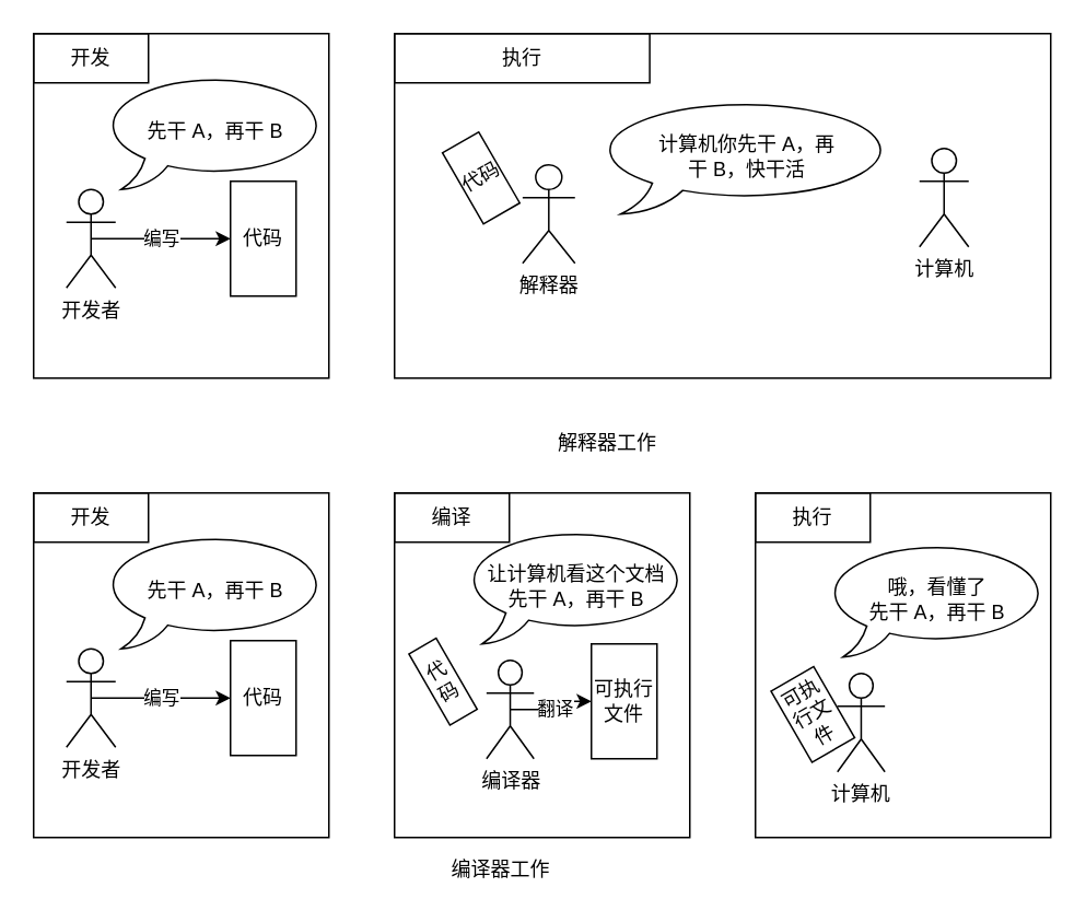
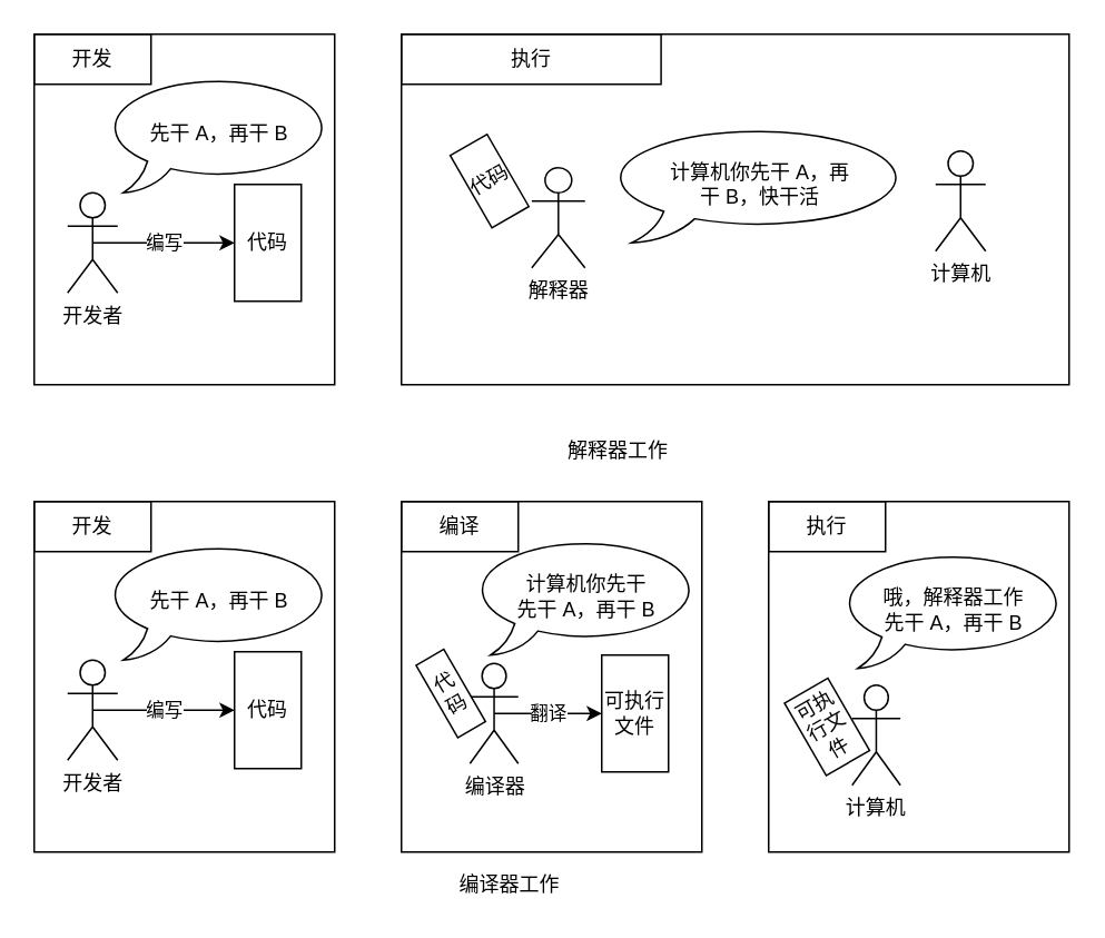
  <mxCell id="0" />
  <mxCell id="1" parent="0" />
  <mxCell id="2" value="" style="group" vertex="1" connectable="0" parent="1"><mxGeometry x="240" y="20" width="400" height="210" as="geometry" /></mxCell>
  <mxCell id="3" value="" style="rounded=0;whiteSpace=wrap;html=1;fillColor=none;" vertex="1" parent="2"><mxGeometry width="400" height="210" as="geometry" /></mxCell>
  <mxCell id="4" value="执行" style="rounded=0;whiteSpace=wrap;html=1;fillColor=none;" vertex="1" parent="2"><mxGeometry width="155.556" height="30" as="geometry" /></mxCell>
  <mxCell id="5" value="解释器" style="shape=umlActor;verticalLabelPosition=bottom;labelBackgroundColor=#ffffff;verticalAlign=top;html=1;outlineConnect=0;" vertex="1" parent="2"><mxGeometry x="78.08" y="80" width="31.92" height="60" as="geometry" /></mxCell>
- <mxCell id="6" value="计算机你先干 A，再&lt;br&gt;干 B，快干活" style="whiteSpace=wrap;html=1;shape=mxgraph.basic.oval_callout" vertex="1" parent="2"><mxGeometry x="122.667" y="40" width="184" height="70" as="geometry" /></mxCell>
+ <mxCell id="6" value="计算机你先干 A，再&lt;br&gt;干 B，快干活" style="whiteSpace=wrap;html=1;shape=mxgraph.basic.oval_callout" vertex="1" parent="2"><mxGeometry x="122.667" y="55" width="184" height="70" as="geometry" /></mxCell>
  <mxCell id="7" value="计算机" style="shape=umlActor;verticalLabelPosition=bottom;labelBackgroundColor=#ffffff;verticalAlign=top;html=1;outlineConnect=0;" vertex="1" parent="2"><mxGeometry x="320" y="70" width="30" height="60" as="geometry" /></mxCell>
  <mxCell id="8" value="代码" style="rounded=0;whiteSpace=wrap;html=1;rotation=-30;" vertex="1" parent="2"><mxGeometry x="40.007" y="63" width="25.532" height="50.0" as="geometry" /></mxCell>
  <mxCell id="9" value="" style="group" vertex="1" connectable="0" parent="1"><mxGeometry x="20" y="300" width="180" height="210" as="geometry" /></mxCell>
  <mxCell id="10" value="" style="rounded=0;whiteSpace=wrap;html=1;fillColor=none;" vertex="1" parent="9"><mxGeometry width="180" height="210" as="geometry" /></mxCell>
  <mxCell id="11" value="开发" style="rounded=0;whiteSpace=wrap;html=1;fillColor=none;" vertex="1" parent="9"><mxGeometry width="70" height="30" as="geometry" /></mxCell>
  <mxCell id="12" style="edgeStyle=orthogonalEdgeStyle;rounded=0;orthogonalLoop=1;jettySize=auto;html=1;exitX=0.5;exitY=1;exitDx=0;exitDy=0;" edge="1" parent="9" source="11" target="11"><mxGeometry relative="1" as="geometry" /></mxCell>
  <mxCell id="13" value="代码" style="rounded=0;whiteSpace=wrap;html=1;" vertex="1" parent="9"><mxGeometry x="120" y="90" width="40" height="70" as="geometry" /></mxCell>
  <mxCell id="14" value="编写" style="edgeStyle=orthogonalEdgeStyle;rounded=0;orthogonalLoop=1;jettySize=auto;html=1;exitX=0.5;exitY=0.5;exitDx=0;exitDy=0;exitPerimeter=0;" edge="1" parent="9" source="15" target="13"><mxGeometry relative="1" as="geometry" /></mxCell>
  <mxCell id="15" value="开发者" style="shape=umlActor;verticalLabelPosition=bottom;labelBackgroundColor=#ffffff;verticalAlign=top;html=1;outlineConnect=0;" vertex="1" parent="9"><mxGeometry x="20" y="95" width="30" height="60" as="geometry" /></mxCell>
  <mxCell id="16" value="先干 A，再干 B" style="whiteSpace=wrap;html=1;shape=mxgraph.basic.oval_callout" vertex="1" parent="9"><mxGeometry x="42" y="25" width="138" height="70" as="geometry" /></mxCell>
  <mxCell id="17" value="" style="group" vertex="1" connectable="0" parent="1"><mxGeometry x="240" y="300" width="180" height="210" as="geometry" /></mxCell>
  <mxCell id="18" value="" style="rounded=0;whiteSpace=wrap;html=1;fillColor=none;" vertex="1" parent="17"><mxGeometry width="180" height="210" as="geometry" /></mxCell>
  <mxCell id="19" value="编译" style="rounded=0;whiteSpace=wrap;html=1;fillColor=none;" vertex="1" parent="17"><mxGeometry width="70" height="30" as="geometry" /></mxCell>
  <mxCell id="20" style="edgeStyle=orthogonalEdgeStyle;rounded=0;orthogonalLoop=1;jettySize=auto;html=1;exitX=0.5;exitY=1;exitDx=0;exitDy=0;" edge="1" parent="17" source="19" target="19"><mxGeometry relative="1" as="geometry" /></mxCell>
  <mxCell id="21" value="翻译" style="edgeStyle=orthogonalEdgeStyle;rounded=0;orthogonalLoop=1;jettySize=auto;html=1;exitX=0.5;exitY=0.5;exitDx=0;exitDy=0;exitPerimeter=0;entryX=0;entryY=0.5;entryDx=0;entryDy=0;" edge="1" parent="17" source="22" target="24"><mxGeometry relative="1" as="geometry" /></mxCell>
- <mxCell id="22" value="编译器" style="shape=umlActor;verticalLabelPosition=bottom;labelBackgroundColor=#ffffff;verticalAlign=top;html=1;outlineConnect=0;" vertex="1" parent="17"><mxGeometry x="56.06" y="102" width="28.94" height="60" as="geometry" /></mxCell>
+ <mxCell id="22" value="编译器" style="shape=umlActor;verticalLabelPosition=bottom;labelBackgroundColor=#ffffff;verticalAlign=top;html=1;outlineConnect=0;" vertex="1" parent="17"><mxGeometry x="41.06" y="97" width="28.94" height="60" as="geometry" /></mxCell>
  <mxCell id="23" value="代码" style="rounded=0;whiteSpace=wrap;html=1;rotation=-30;" vertex="1" parent="17"><mxGeometry x="20.005" y="90" width="19.149" height="50.0" as="geometry" /></mxCell>
  <mxCell id="24" value="可执行文件" style="rounded=0;whiteSpace=wrap;html=1;" vertex="1" parent="17"><mxGeometry x="120" y="92" width="40" height="70" as="geometry" /></mxCell>
- <mxCell id="25" value="让计算机看这个文档&lt;br&gt;先干 A，再干 B" style="whiteSpace=wrap;html=1;shape=mxgraph.basic.oval_callout" vertex="1" parent="17"><mxGeometry x="42" y="22" width="138" height="70" as="geometry" /></mxCell>
+ <mxCell id="25" value="计算机你先干&lt;br&gt;先干 A，再干 B" style="whiteSpace=wrap;html=1;shape=mxgraph.basic.oval_callout" vertex="1" parent="17"><mxGeometry x="42" y="22" width="138" height="70" as="geometry" /></mxCell>
  <mxCell id="26" value="" style="group" vertex="1" connectable="0" parent="1"><mxGeometry x="460" y="300" width="180" height="210" as="geometry" /></mxCell>
  <mxCell id="27" value="" style="rounded=0;whiteSpace=wrap;html=1;fillColor=none;" vertex="1" parent="26"><mxGeometry width="180" height="210" as="geometry" /></mxCell>
  <mxCell id="28" value="执行" style="rounded=0;whiteSpace=wrap;html=1;fillColor=none;" vertex="1" parent="26"><mxGeometry width="70" height="30" as="geometry" /></mxCell>
  <mxCell id="29" style="edgeStyle=orthogonalEdgeStyle;rounded=0;orthogonalLoop=1;jettySize=auto;html=1;exitX=0.5;exitY=1;exitDx=0;exitDy=0;" edge="1" parent="26" source="28" target="28"><mxGeometry relative="1" as="geometry" /></mxCell>
  <mxCell id="30" value="计算机" style="shape=umlActor;verticalLabelPosition=bottom;labelBackgroundColor=#ffffff;verticalAlign=top;html=1;outlineConnect=0;" vertex="1" parent="26"><mxGeometry x="50.0" y="110" width="28.94" height="60" as="geometry" /></mxCell>
  <mxCell id="31" value="可执行文件" style="rounded=0;whiteSpace=wrap;html=1;rotation=-30;" vertex="1" parent="26"><mxGeometry x="20" y="110" width="30" height="50" as="geometry" /></mxCell>
- <mxCell id="32" value="哦，看懂了&lt;br&gt;先干 A，再干 B" style="whiteSpace=wrap;html=1;shape=mxgraph.basic.oval_callout" vertex="1" parent="26"><mxGeometry x="42" y="30" width="138" height="70" as="geometry" /></mxCell>
+ <mxCell id="32" value="哦，解释器工作&lt;br&gt;先干 A，再干 B" style="whiteSpace=wrap;html=1;shape=mxgraph.basic.oval_callout" vertex="1" parent="26"><mxGeometry x="42" y="30" width="138" height="70" as="geometry" /></mxCell>
  <mxCell id="33" value="编译器工作" style="text;html=1;strokeColor=none;fillColor=none;align=center;verticalAlign=middle;whiteSpace=wrap;rounded=0;" vertex="1" parent="1"><mxGeometry x="270" y="520" width="70" height="20" as="geometry" /></mxCell>
  <mxCell id="34" value="解释器工作" style="text;html=1;strokeColor=none;fillColor=none;align=center;verticalAlign=middle;whiteSpace=wrap;rounded=0;" vertex="1" parent="1"><mxGeometry x="335" y="260" width="70" height="20" as="geometry" /></mxCell>
  <mxCell id="35" value="" style="group" vertex="1" connectable="0" parent="1"><mxGeometry x="20" y="20" width="180" height="210" as="geometry" /></mxCell>
  <mxCell id="36" value="" style="rounded=0;whiteSpace=wrap;html=1;fillColor=none;" vertex="1" parent="35"><mxGeometry width="180" height="210" as="geometry" /></mxCell>
  <mxCell id="37" value="开发" style="rounded=0;whiteSpace=wrap;html=1;fillColor=none;" vertex="1" parent="35"><mxGeometry width="70" height="30" as="geometry" /></mxCell>
  <mxCell id="38" style="edgeStyle=orthogonalEdgeStyle;rounded=0;orthogonalLoop=1;jettySize=auto;html=1;exitX=0.5;exitY=1;exitDx=0;exitDy=0;" edge="1" parent="35" source="37" target="37"><mxGeometry relative="1" as="geometry" /></mxCell>
  <mxCell id="39" value="代码" style="rounded=0;whiteSpace=wrap;html=1;" vertex="1" parent="35"><mxGeometry x="120" y="90" width="40" height="70" as="geometry" /></mxCell>
  <mxCell id="40" value="编写" style="edgeStyle=orthogonalEdgeStyle;rounded=0;orthogonalLoop=1;jettySize=auto;html=1;exitX=0.5;exitY=0.5;exitDx=0;exitDy=0;exitPerimeter=0;" edge="1" parent="35" source="41" target="39"><mxGeometry relative="1" as="geometry" /></mxCell>
  <mxCell id="41" value="开发者" style="shape=umlActor;verticalLabelPosition=bottom;labelBackgroundColor=#ffffff;verticalAlign=top;html=1;outlineConnect=0;" vertex="1" parent="35"><mxGeometry x="20" y="95" width="30" height="60" as="geometry" /></mxCell>
  <mxCell id="42" value="先干 A，再干 B" style="whiteSpace=wrap;html=1;shape=mxgraph.basic.oval_callout" vertex="1" parent="35"><mxGeometry x="42" y="25" width="138" height="70" as="geometry" /></mxCell>
